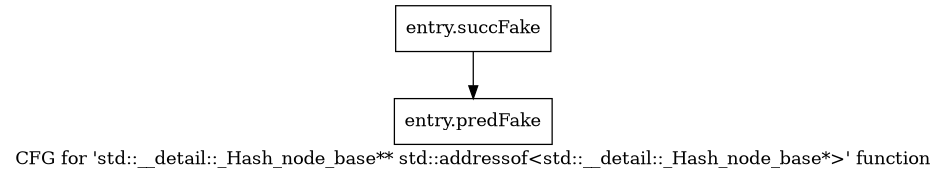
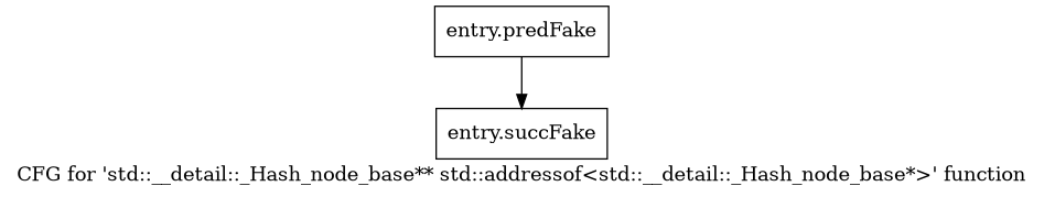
  digraph {
    label="CFG for 'std::__detail::_Hash_node_base** std::addressof\<std::__detail::_Hash_node_base*\>' function"
    node [shape=record]
    n1 [label="{entry.predFake}"]
    n2 [filename="/tools/Xilinx/Vitis_HLS/2022.1/tps/lnx64/gcc-8.3.0/lib/gcc/x86_64-pc-linux-gnu/8.3.0/../../../../include/c++/8.3.0/bits/move.h" label="{entry.succFake}" linenumber=139]
-   n2 -> n1 [execusionnum=0 filename="/tools/Xilinx/Vitis_HLS/2022.1/tps/lnx64/gcc-8.3.0/lib/gcc/x86_64-pc-linux-gnu/8.3.0/../../../../include/c++/8.3.0/bits/move.h"]
+   n1 -> n2 [execusionnum=0 filename="/tools/Xilinx/Vitis_HLS/2022.1/tps/lnx64/gcc-8.3.0/lib/gcc/x86_64-pc-linux-gnu/8.3.0/../../../../include/c++/8.3.0/bits/move.h"]
  }
